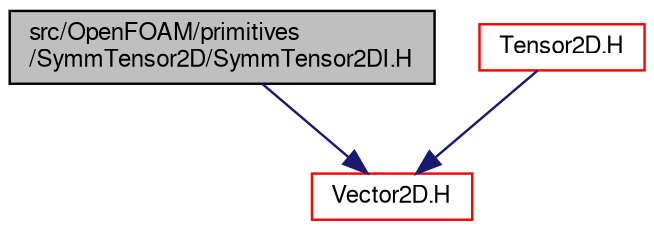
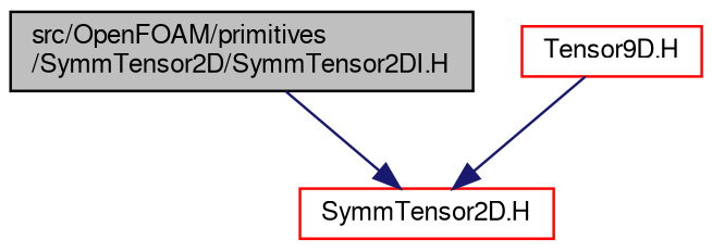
  digraph {
    node [color=red fontname=FreeSans fontsize=10 shape=record]
    edge [color=midnightblue fontname=FreeSans fontsize=10 labelfontname=FreeSans labelfontsize=10 style=solid]
    n1 [color=black fillcolor=grey75 fontcolor=black height=0.2 label="src/OpenFOAM/primitives\l/SymmTensor2D/SymmTensor2DI.H" style=filled width=0.4]
-   n2 [height=0.2 label="Vector2D.H" width=0.4]
-   n3 [height=0.2 label="Tensor2D.H" width=0.4]
+   n2 [height=0.2 label="SymmTensor2D.H" width=0.4]
+   n3 [height=0.2 label="Tensor9D.H" width=0.4]
    n1 -> n2
    n3 -> n2
  }
